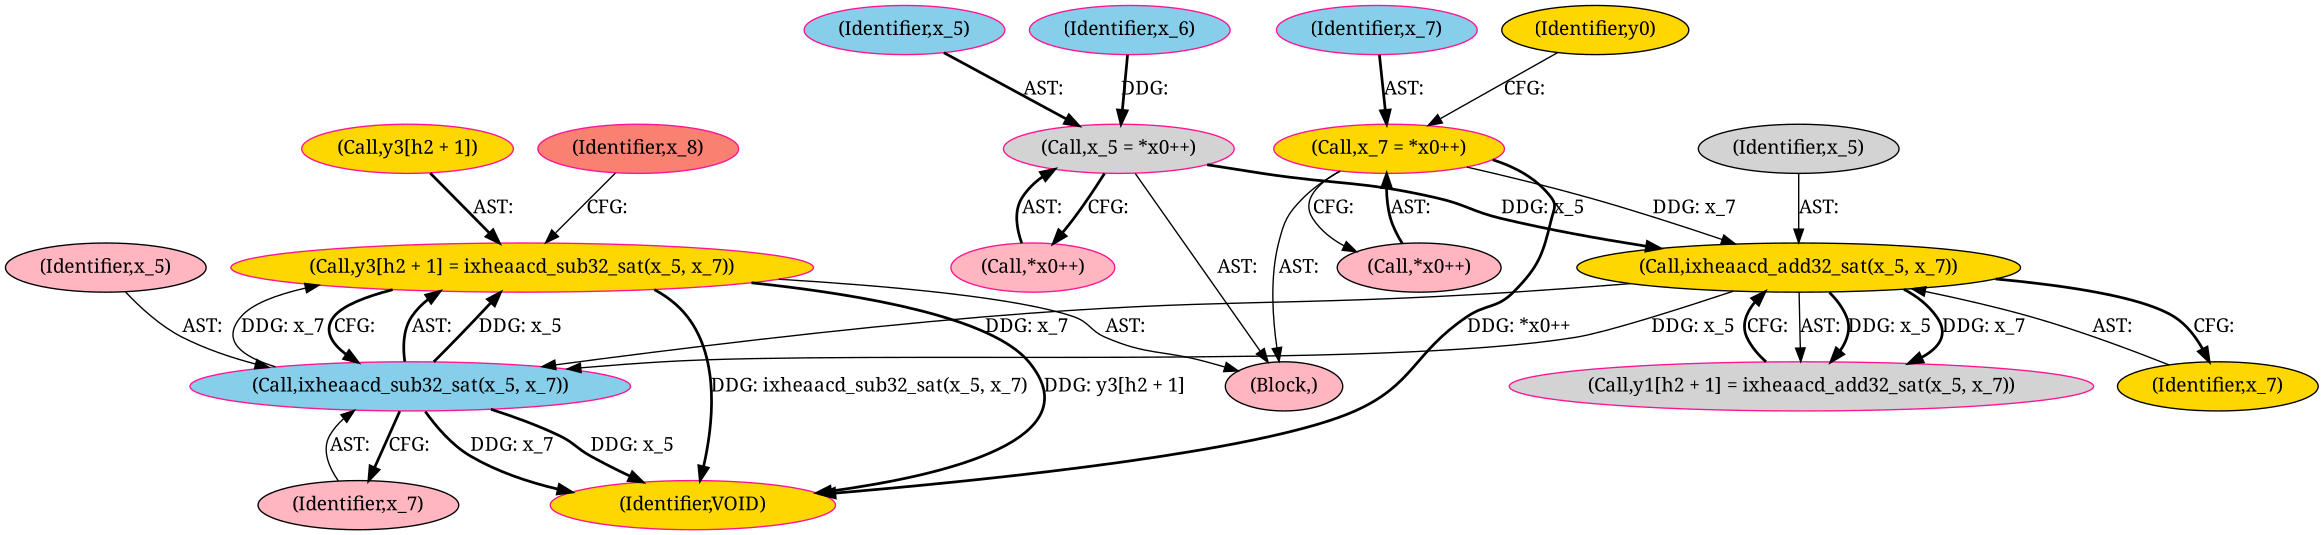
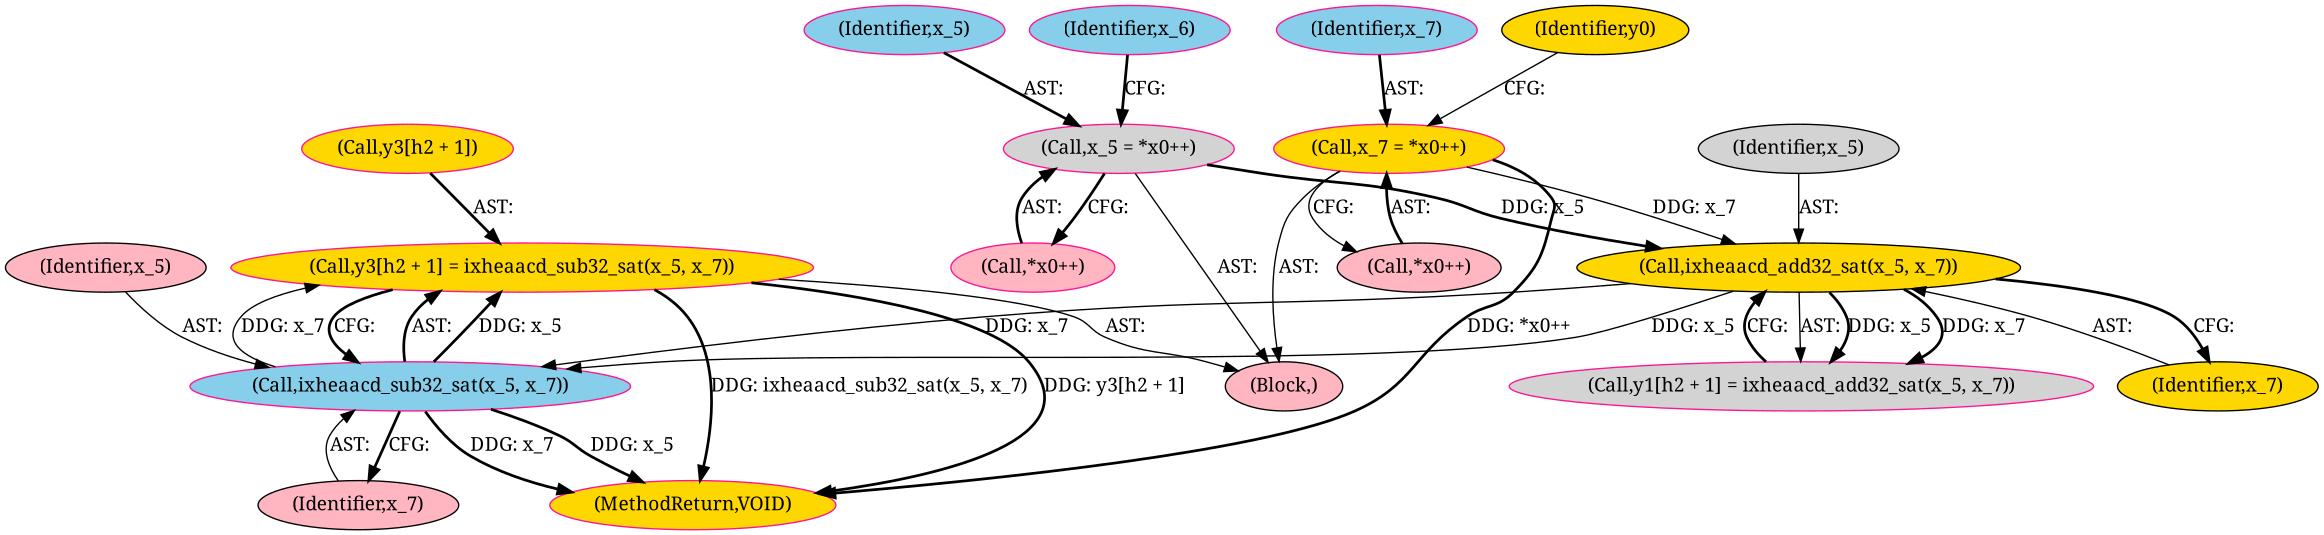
  digraph {
    fontname="Noto Serif"
    node [color=deeppink fillcolor=gold fontname="Noto Serif" style=filled]
    edge [fontname="Noto Serif" style=bold]
    n1 [label="(Call,y3[h2 + 1] = ixheaacd_sub32_sat(x_5, x_7))"]
    n2 [fillcolor=skyblue label="(Call,ixheaacd_sub32_sat(x_5, x_7))"]
-   n3 [label="(Identifier,VOID)"]
+   n3 [label="(MethodReturn,VOID)"]
    n4 [color=black fillcolor=lightpink label="(Block,)"]
    n5 [color=black fillcolor=lightpink label="(Identifier,x_7)"]
    n6 [color=black label="(Call,ixheaacd_add32_sat(x_5, x_7))"]
    n7 [fillcolor=lightgrey label="(Call,y1[h2 + 1] = ixheaacd_add32_sat(x_5, x_7))"]
    n8 [color=black label="(Identifier,x_7)"]
    n9 [fillcolor=lightgrey label="(Call,x_5 = *x0++)"]
    n10 [fillcolor=lightpink label="(Call,*x0++)"]
    n11 [label="(Call,x_7 = *x0++)"]
    n12 [color=black fillcolor=lightpink label="(Call,*x0++)"]
    n13 [label="(Call,y3[h2 + 1])"]
    n14 [color=black fillcolor=lightgrey label="(Identifier,x_5)"]
    n15 [fillcolor=skyblue label="(Identifier,x_7)"]
    n16 [color=black fillcolor=lightpink label="(Identifier,x_5)"]
    n17 [color=black label="(Identifier,y0)"]
    n18 [fillcolor=skyblue label="(Identifier,x_5)"]
-   n19 [fillcolor=salmon label="(Identifier,x_8)"]
    n20 [fillcolor=skyblue label="(Identifier,x_6)"]
    n1 -> n2 [label="CFG: "]
    n1 -> n3 [label="DDG: ixheaacd_sub32_sat(x_5, x_7)"]
    n1 -> n3 [label="DDG: y3[h2 + 1]"]
    n1 -> n4 [label="AST: " style=solid]
    n2 -> n1 [label="AST: "]
    n2 -> n1 [label="DDG: x_5"]
    n2 -> n1 [label="DDG: x_7" style=solid]
    n2 -> n3 [label="DDG: x_5"]
    n2 -> n3 [label="DDG: x_7"]
    n2 -> n5 [label="CFG: "]
    n5 -> n2 [label="AST: " style=solid]
    n6 -> n2 [label="DDG: x_5" style=solid]
    n6 -> n2 [label="DDG: x_7" style=solid]
    n6 -> n7 [label="AST: " style=solid]
    n6 -> n7 [label="DDG: x_5"]
    n6 -> n7 [label="DDG: x_7"]
    n6 -> n8 [label="CFG: "]
    n7 -> n6 [label="CFG: "]
    n8 -> n6 [label="AST: " style=solid]
    n9 -> n4 [label="AST: " style=solid]
    n9 -> n6 [label="DDG: x_5"]
    n9 -> n10 [label="CFG: "]
    n10 -> n9 [label="AST: "]
    n11 -> n3 [label="DDG: *x0++"]
    n11 -> n4 [label="AST: " style=solid]
    n11 -> n6 [label="DDG: x_7" style=solid]
    n11 -> n12 [label="CFG: " style=solid]
    n12 -> n11 [label="AST: "]
    n13 -> n1 [label="AST: "]
    n14 -> n6 [label="AST: " style=solid]
    n15 -> n11 [label="AST: "]
    n16 -> n2 [label="AST: " style=solid]
    n17 -> n11 [label="CFG: " style=solid]
    n18 -> n9 [label="AST: "]
-   n19 -> n1 [label="CFG: " style=solid]
-   n20 -> n9 [label="DDG: "]
+   n20 -> n9 [label="CFG: "]
  }
